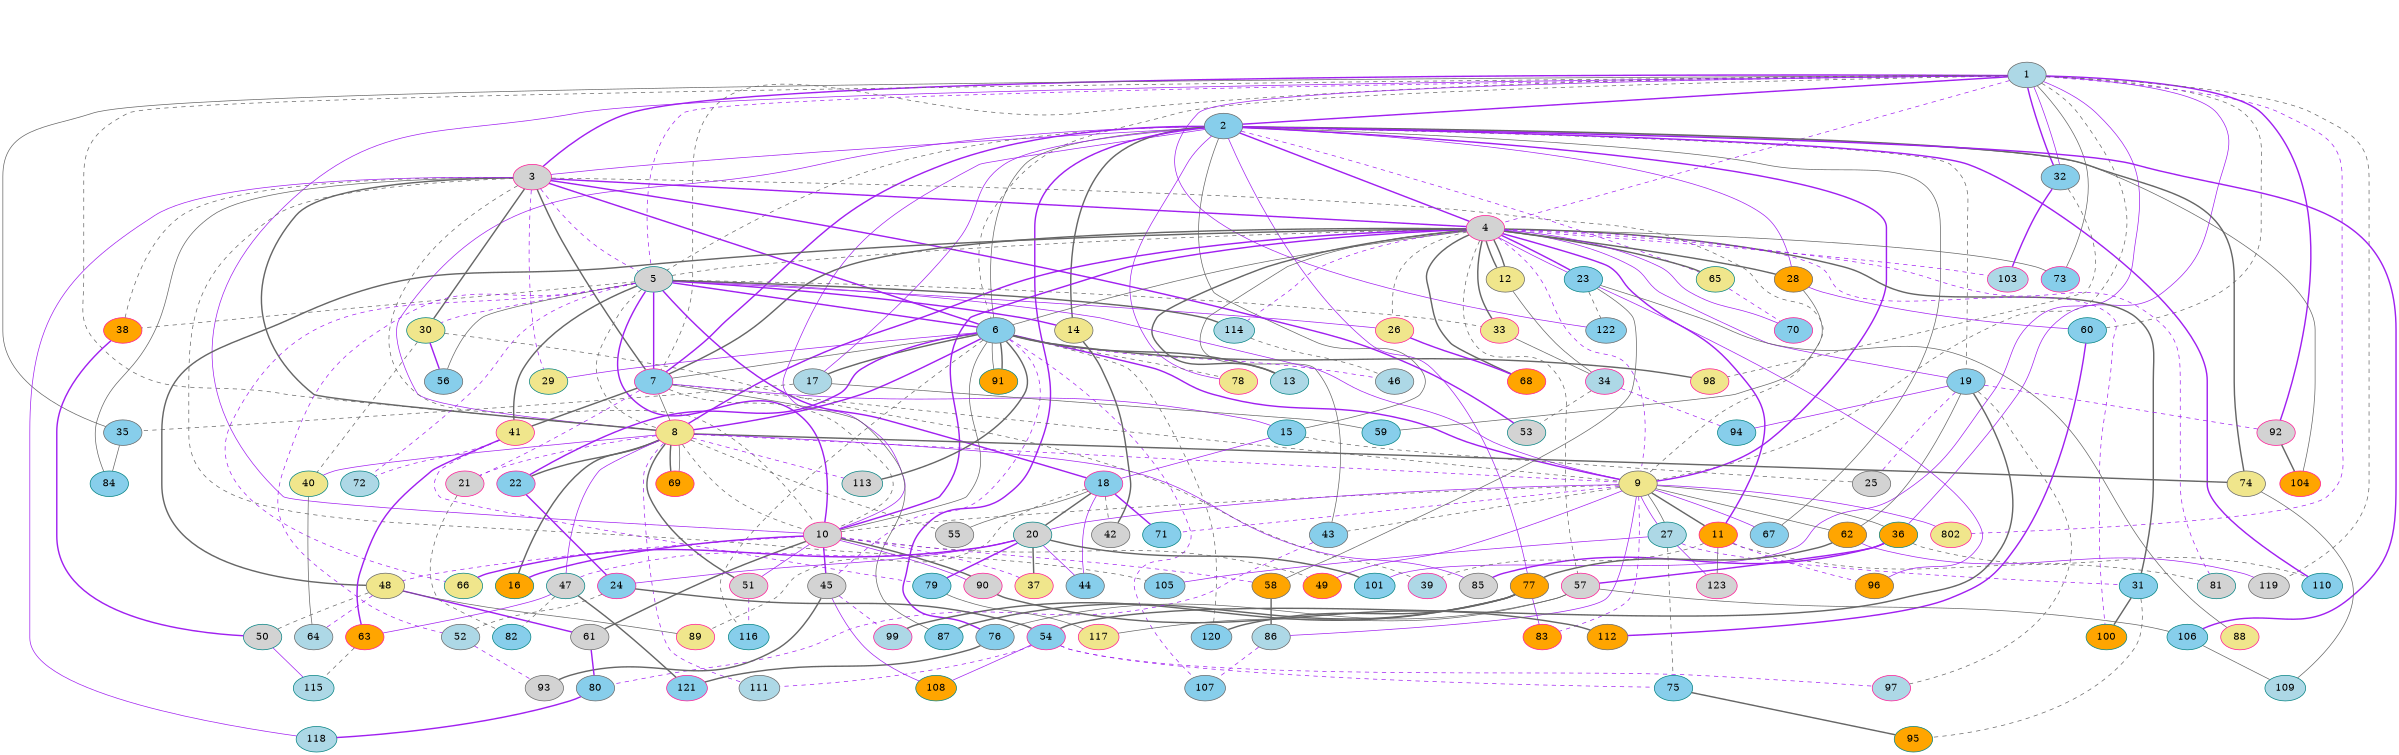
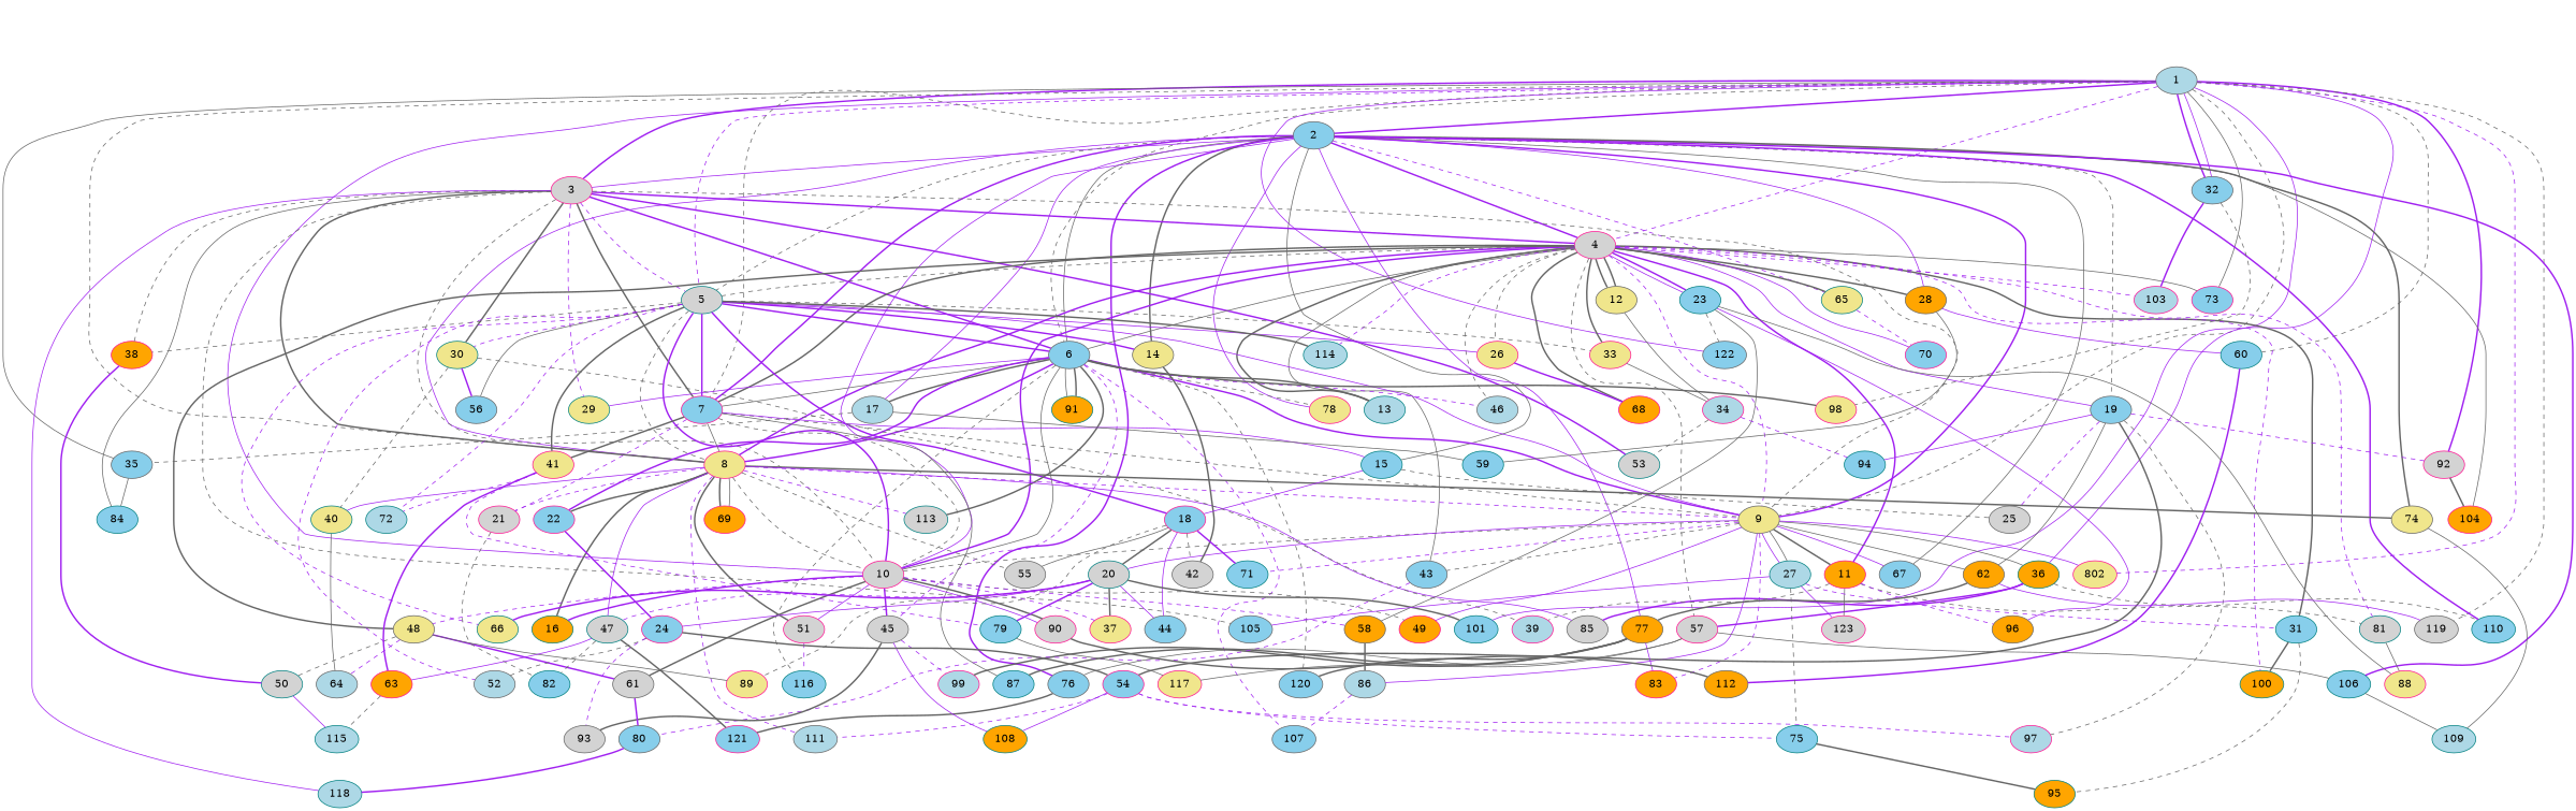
  graph {
    node [color=gray40 fillcolor=skyblue style=filled]
    edge [color=gray40 style=dashed]
    1 [fillcolor=lightblue]
    2
    3 [color=deeppink fillcolor=lightgrey]
    4 [color=deeppink fillcolor=lightgrey]
    5 [color=teal fillcolor=lightgrey]
    6
    7 [color=deeppink]
    8 [color=deeppink fillcolor=khaki]
    9 [fillcolor=khaki]
    10 [color=deeppink fillcolor=lightgrey]
    32
    35
    36 [color=teal fillcolor=orange]
    60 [color=teal]
    73 [color=deeppink]
    92 [color=deeppink fillcolor=lightgrey]
    101 [color=teal]
    n18 [color=deeppink fillcolor=khaki label=802]
    119 [fillcolor=lightgrey]
    122
    14 [fillcolor=khaki]
    15 [color=teal]
    17 [fillcolor=lightblue]
    19
    28 [fillcolor=orange]
    65 [color=teal fillcolor=khaki]
    67
    74 [fillcolor=khaki]
    76
    77 [fillcolor=orange]
    78 [color=deeppink fillcolor=khaki]
    104 [color=deeppink fillcolor=orange]
    106 [color=teal]
    110 [color=teal]
    29 [color=teal fillcolor=khaki]
    30 [color=teal fillcolor=khaki]
    38 [color=deeppink fillcolor=orange]
    53 [color=teal fillcolor=lightgrey]
    84 [color=teal]
    105
    118 [color=teal fillcolor=lightblue]
    11 [color=deeppink fillcolor=orange]
    12 [fillcolor=khaki]
    13 [color=teal fillcolor=lightblue]
    23 [color=teal]
    26 [color=deeppink fillcolor=khaki]
    31 [color=teal]
    33 [color=deeppink fillcolor=khaki]
    43
    46 [fillcolor=lightblue]
    48 [fillcolor=khaki]
    57 [color=deeppink fillcolor=lightgrey]
    68 [color=deeppink fillcolor=orange]
    70 [color=deeppink]
    81 [color=teal fillcolor=lightgrey]
    100 [color=teal fillcolor=orange]
    103 [color=deeppink fillcolor=lightblue]
    114 [color=teal fillcolor=lightblue]
    18 [color=deeppink]
    41 [color=deeppink fillcolor=khaki]
    52 [fillcolor=lightblue]
    56
    66 [color=teal fillcolor=khaki]
    72 [color=teal fillcolor=lightblue]
    22 [color=deeppink]
    45 [fillcolor=lightgrey]
    91 [color=teal fillcolor=orange]
    98 [color=deeppink fillcolor=khaki]
    107
    113 [color=teal fillcolor=lightgrey]
    116 [color=teal]
    120
    21 [color=deeppink fillcolor=lightgrey]
    87 [color=teal]
    16 [color=teal fillcolor=orange]
    40 [color=teal fillcolor=khaki]
    47 [color=teal fillcolor=lightgrey]
    51 [color=deeppink fillcolor=lightgrey]
    55 [fillcolor=lightgrey]
    69 [color=deeppink fillcolor=orange]
    85 [fillcolor=lightgrey]
    111 [fillcolor=lightblue]
    20 [color=teal fillcolor=lightgrey]
    27 [color=teal fillcolor=lightblue]
    49 [color=deeppink fillcolor=orange]
    62 [fillcolor=orange]
    71 [color=teal]
    83 [color=deeppink fillcolor=orange]
    86 [fillcolor=lightblue]
    37 [color=deeppink fillcolor=khaki]
    58 [fillcolor=orange]
    61 [fillcolor=lightgrey]
    90 [color=deeppink fillcolor=lightgrey]
    112 [fillcolor=orange]
    42 [fillcolor=lightgrey]
    25 [fillcolor=lightgrey]
    59 [color=teal]
    54 [color=deeppink]
    94 [color=teal]
    97 [color=deeppink fillcolor=lightblue]
    109 [color=teal fillcolor=lightblue]
    121 [color=deeppink]
    99 [color=deeppink fillcolor=lightblue]
    39 [color=deeppink fillcolor=lightblue]
    50 [color=teal fillcolor=lightgrey]
    96 [fillcolor=orange]
    123 [color=deeppink fillcolor=lightgrey]
    34 [color=deeppink fillcolor=lightblue]
    88 [color=deeppink fillcolor=khaki]
    95 [color=teal fillcolor=orange]
    80
    89 [color=deeppink fillcolor=khaki]
    64 [fillcolor=lightblue]
    117 [color=deeppink fillcolor=khaki]
    44
    79 [color=teal]
    63 [color=deeppink fillcolor=orange]
    24 [color=deeppink]
    93 [fillcolor=lightgrey]
    108 [color=teal fillcolor=orange]
    82 [color=teal]
    75 [color=teal]
    115 [color=teal fillcolor=lightblue]
    1 -- 2 [color=purple style=bold]
    1 -- 3 [color=purple style=bold]
    1 -- 4 [color=purple]
    1 -- 5 [color=purple]
    1 -- 6
    1 -- 7
    1 -- 8
    1 -- 9
    1 -- 10 [color=purple style=solid]
    1 -- 32 [color=purple style=bold]
    1 -- 32 [color=purple style=solid]
    1 -- 35 [style=solid]
    1 -- 36 [color=purple style=solid]
    1 -- 60
    1 -- 73 [style=solid]
    1 -- 92 [color=purple style=bold]
    1 -- 101 [color=purple style=solid]
    1 -- n18 [color=purple]
    1 -- 119
    1 -- 122 [color=purple style=solid]
    2 -- 3 [color=purple style=solid]
    2 -- 4 [color=purple style=bold]
    2 -- 5
    2 -- 6 [style=solid]
    2 -- 7 [color=purple style=bold]
    2 -- 8 [color=purple style=solid]
    2 -- 9 [color=purple style=bold]
    2 -- 10 [color=purple style=solid]
    2 -- 14 [style=bold]
    2 -- 15 [style=solid]
    2 -- 17 [color=purple style=solid]
    2 -- 19
    2 -- 28 [color=purple style=solid]
    2 -- 65 [color=purple]
    2 -- 67 [style=solid]
    2 -- 74 [style=bold]
    2 -- 76 [color=purple style=bold]
    2 -- 77 [color=purple style=solid]
    2 -- 78 [color=purple style=solid]
    2 -- 104 [style=solid]
    2 -- 106 [color=purple style=bold]
    2 -- 110 [color=purple style=bold]
    3 -- 4 [color=purple style=bold]
    3 -- 5 [color=purple]
    3 -- 6 [color=purple style=bold]
    3 -- 7 [style=bold]
    3 -- 8 [style=bold]
    3 -- 9
    3 -- 10
    3 -- 29 [color=purple]
    3 -- 30 [style=bold]
    3 -- 38
    3 -- 53 [color=purple style=bold]
    3 -- 84 [style=solid]
    3 -- 105
    3 -- 118 [color=purple style=solid]
    4 -- 5
    4 -- 6 [style=solid]
    4 -- 7 [style=bold]
    4 -- 8 [color=purple style=bold]
    4 -- 9 [color=purple]
    4 -- 10 [color=purple style=bold]
    4 -- 73 [style=solid]
    4 -- 19 [color=purple style=solid]
    4 -- 28 [style=bold]
    4 -- 65 [style=bold]
    4 -- 11 [color=purple style=bold]
    4 -- 12 [style=bold]
    4 -- 12 [style=bold]
    4 -- 13 [style=bold]
    4 -- 23 [color=purple style=solid]
    4 -- 23 [color=purple style=bold]
    4 -- 26
    4 -- 31 [style=bold]
    4 -- 33 [style=bold]
    4 -- 43 [style=solid]
-   114 -- 46
+   4 -- 46
    4 -- 48 [style=bold]
    4 -- 57
    4 -- 68 [style=bold]
    4 -- 70 [color=purple style=solid]
    4 -- 81 [color=purple]
    4 -- 100 [color=purple]
    4 -- 103 [color=purple]
    4 -- 114 [color=purple]
    5 -- 6 [color=purple style=bold]
    5 -- 7 [color=purple style=bold]
    5 -- 8
    5 -- 9 [color=purple style=solid]
    5 -- 10 [color=purple style=bold]
    5 -- 14 [color=purple style=bold]
    5 -- 30 [color=purple]
    5 -- 38
    5 -- 26 [color=purple style=solid]
    5 -- 33
    5 -- 114 [style=bold]
    5 -- 18 [color=purple style=bold]
    5 -- 41 [style=bold]
    5 -- 52 [color=purple]
    5 -- 56 [style=solid]
    5 -- 66 [color=purple]
    5 -- 72 [color=purple]
    6 -- 7 [style=solid]
    6 -- 8 [color=purple style=bold]
    6 -- 9 [color=purple style=bold]
    6 -- 10 [style=solid]
    6 -- 17 [style=bold]
    6 -- 78
    6 -- 29 [color=purple style=solid]
    6 -- 13 [style=bold]
    6 -- 46 [color=purple]
    6 -- 22 [color=purple style=bold]
    6 -- 45 [color=purple]
    6 -- 91 [style=solid]
    6 -- 91 [style=bold]
    6 -- 98 [style=bold]
    6 -- 107 [color=purple]
    6 -- 113 [style=bold]
    6 -- 116
    6 -- 120
    7 -- 8 [style=solid]
    7 -- 9
    7 -- 10
    7 -- 15 [color=purple style=solid]
    7 -- 41 [style=bold]
    7 -- 21 [color=purple]
    7 -- 87 [style=solid]
    8 -- 9 [color=purple]
    8 -- 10
    8 -- 74 [style=bold]
    8 -- 22 [style=bold]
    8 -- 113 [color=purple]
    8 -- 21 [color=purple]
    8 -- 16 [style=bold]
    8 -- 40 [color=purple style=solid]
    8 -- 47 [color=purple style=solid]
    8 -- 51 [style=bold]
    8 -- 55
    8 -- 69 [style=bold]
    8 -- 69 [style=solid]
    8 -- 85 [color=purple style=solid]
    8 -- 111 [color=purple]
    9 -- 10
    9 -- 36 [style=solid]
    9 -- n18 [color=purple style=solid]
    9 -- 67 [color=purple style=solid]
    9 -- 11 [style=bold]
    9 -- 43
    9 -- 20 [color=purple style=solid]
    9 -- 27 [color=purple style=solid]
    9 -- 27 [style=solid]
    9 -- 49 [color=purple style=solid]
    9 -- 62 [style=solid]
    9 -- 71 [color=purple]
    9 -- 83 [color=purple]
    9 -- 86 [color=purple style=solid]
    10 -- 48 [color=purple]
    10 -- 45 [color=purple style=bold]
    10 -- 16 [color=purple style=bold]
    10 -- 51 [color=purple style=solid]
    10 -- 49
    10 -- 37 [color=purple]
    10 -- 58 [color=purple]
    10 -- 61 [style=bold]
    10 -- 90 [color=purple style=solid]
    10 -- 90 [style=bold]
    32 -- 103 [color=purple style=bold]
    32 -- 98
    35 -- 84 [style=solid]
    36 -- 110
    36 -- 57 [color=purple style=bold]
    36 -- 85 [color=purple style=bold]
    60 -- 112 [color=purple style=bold]
    92 -- 104 [style=bold]
    14 -- 42 [style=bold]
    15 -- 18 [color=purple style=solid]
    15 -- 25
    17 -- 35
    17 -- 59 [style=solid]
    19 -- 92 [color=purple]
    19 -- 62 [style=solid]
    19 -- 25 [color=purple]
    19 -- 54 [style=bold]
    19 -- 94 [color=purple style=solid]
    19 -- 97
    28 -- 60 [color=purple style=solid]
    28 -- 59 [style=solid]
    65 -- 70 [color=purple]
    74 -- 109 [style=solid]
    76 -- 121 [style=bold]
    77 -- 120 [style=bold]
    77 -- 87 [style=bold]
    77 -- 83 [color=purple style=solid]
    77 -- 99 [style=bold]
    106 -- 109 [style=solid]
    30 -- 56 [color=purple style=bold]
    30 -- 40
    30 -- 39
    38 -- 50 [color=purple style=bold]
    11 -- 81
    11 -- 39
    11 -- 96 [color=purple]
    11 -- 123 [style=solid]
    12 -- 34 [style=solid]
    23 -- 122
    23 -- 58 [style=solid]
    23 -- 96 [color=purple style=solid]
    23 -- 88 [style=solid]
    26 -- 68 [color=purple style=bold]
    31 -- 100 [style=bold]
    31 -- 95
    33 -- 34 [style=solid]
    43 -- 80 [color=purple]
    48 -- 61 [color=purple style=bold]
    48 -- 50
    48 -- 89 [style=solid]
    48 -- 64 [color=purple]
    57 -- 76 [style=solid]
    57 -- 106 [style=solid]
    57 -- 117 [style=solid]
+   81 -- 88 [style=solid]
    18 -- 55 [style=solid]
    18 -- 20 [style=bold]
    18 -- 71 [color=purple style=bold]
    18 -- 42
    18 -- 89
    18 -- 44 [color=purple style=solid]
    41 -- 72 [color=purple]
    41 -- 79 [color=purple]
    41 -- 63 [color=purple style=bold]
    22 -- 24 [color=purple style=bold]
    45 -- 99 [color=purple]
    45 -- 93 [style=bold]
    45 -- 108 [color=purple style=solid]
    21 -- 82
    40 -- 64 [style=solid]
    47 -- 121 [style=bold]
    47 -- 63 [color=purple style=solid]
    47 -- 82
    51 -- 116 [color=purple]
    20 -- 101 [style=bold]
    20 -- 66 [color=purple style=bold]
    20 -- 47 [color=purple]
    20 -- 37 [style=bold]
    20 -- 44 [color=purple style=solid]
    20 -- 79 [color=purple style=bold]
    20 -- 24 [color=purple style=solid]
    27 -- 105 [color=purple style=solid]
    27 -- 31 [color=purple]
    27 -- 123 [color=purple style=solid]
    27 -- 75
    62 -- 119 [color=purple style=solid]
    62 -- 77 [style=bold]
    86 -- 107 [color=purple]
    58 -- 86 [style=bold]
    61 -- 80 [color=purple style=bold]
    90 -- 112 [style=bold]
    54 -- 111 [color=purple]
    54 -- 97 [color=purple]
    54 -- 108 [color=purple style=solid]
    54 -- 75 [color=purple]
    50 -- 115 [color=purple style=solid]
    34 -- 53
    34 -- 94 [color=purple]
    80 -- 118 [color=purple style=bold]
    79 -- 117 [style=solid]
    63 -- 115
    24 -- 52
    24 -- 54 [style=bold]
-   52 -- 93 [color=purple]
+   24 -- 93 [color=purple]
    75 -- 95 [style=bold]
  }
